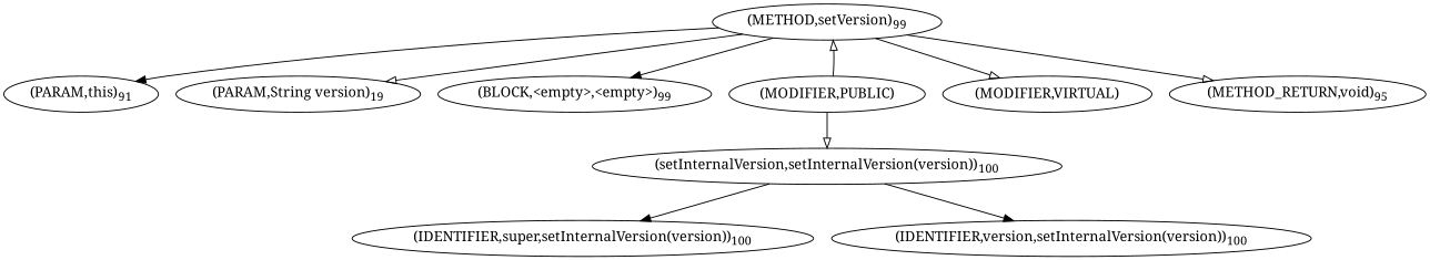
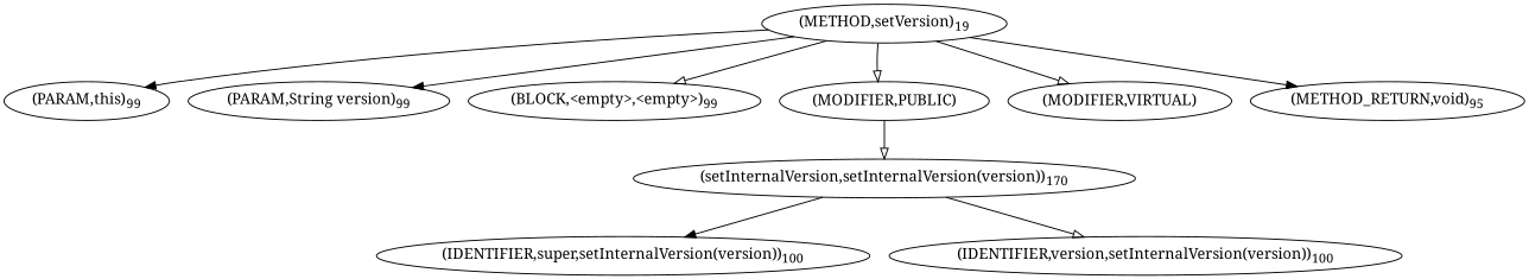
  digraph {
    fontname="Noto Serif"
    node [fontname="Noto Serif"]
    edge [arrowhead=normal fontname="Noto Serif"]
-   n1 [label=<(METHOD,setVersion)<SUB>99</SUB>>]
-   n2 [label=<(PARAM,this)<SUB>91</SUB>>]
-   n3 [label=<(PARAM,String version)<SUB>19</SUB>>]
+   n1 [label=<(METHOD,setVersion)<SUB>19</SUB>>]
+   n2 [label=<(PARAM,this)<SUB>99</SUB>>]
+   n3 [label=<(PARAM,String version)<SUB>99</SUB>>]
    n4 [label=<(BLOCK,&lt;empty&gt;,&lt;empty&gt;)<SUB>99</SUB>>]
    n5 [label=<(MODIFIER,PUBLIC)>]
    n6 [label=<(MODIFIER,VIRTUAL)>]
    n7 [label=<(METHOD_RETURN,void)<SUB>95</SUB>>]
-   n8 [label=<(setInternalVersion,setInternalVersion(version))<SUB>100</SUB>>]
+   n8 [label=<(setInternalVersion,setInternalVersion(version))<SUB>170</SUB>>]
    n9 [label=<(IDENTIFIER,super,setInternalVersion(version))<SUB>100</SUB>>]
    n10 [label=<(IDENTIFIER,version,setInternalVersion(version))<SUB>100</SUB>>]
    n1 -> n2
-   n1 -> n3 [arrowhead=onormal]
-   n1 -> n4
-   n5 -> n1 [arrowhead=onormal]
+   n1 -> n3
+   n1 -> n4 [arrowhead=onormal]
+   n1 -> n5 [arrowhead=onormal]
    n1 -> n6 [arrowhead=onormal]
-   n1 -> n7 [arrowhead=onormal]
+   n1 -> n7
    n5 -> n8 [arrowhead=onormal]
    n8 -> n9
-   n8 -> n10
+   n8 -> n10 [arrowhead=onormal]
  }
